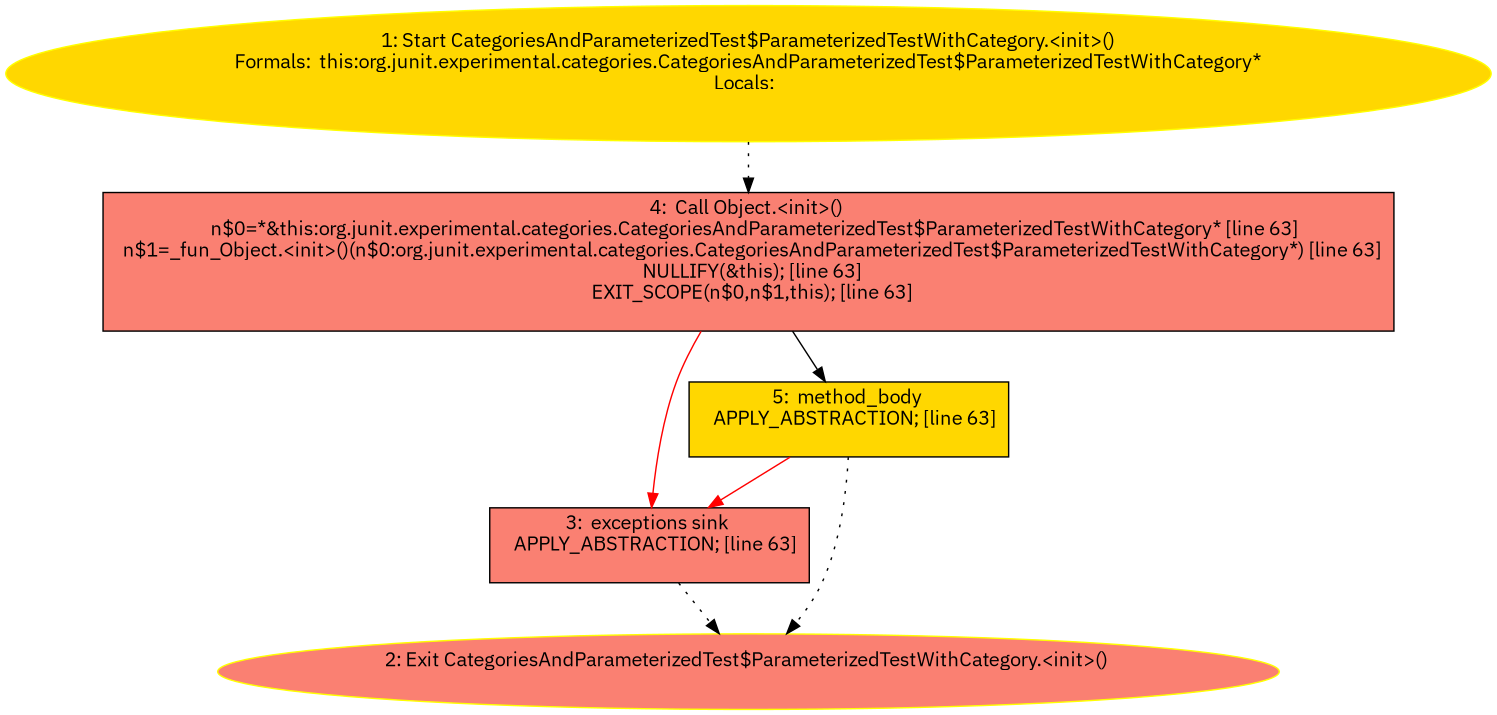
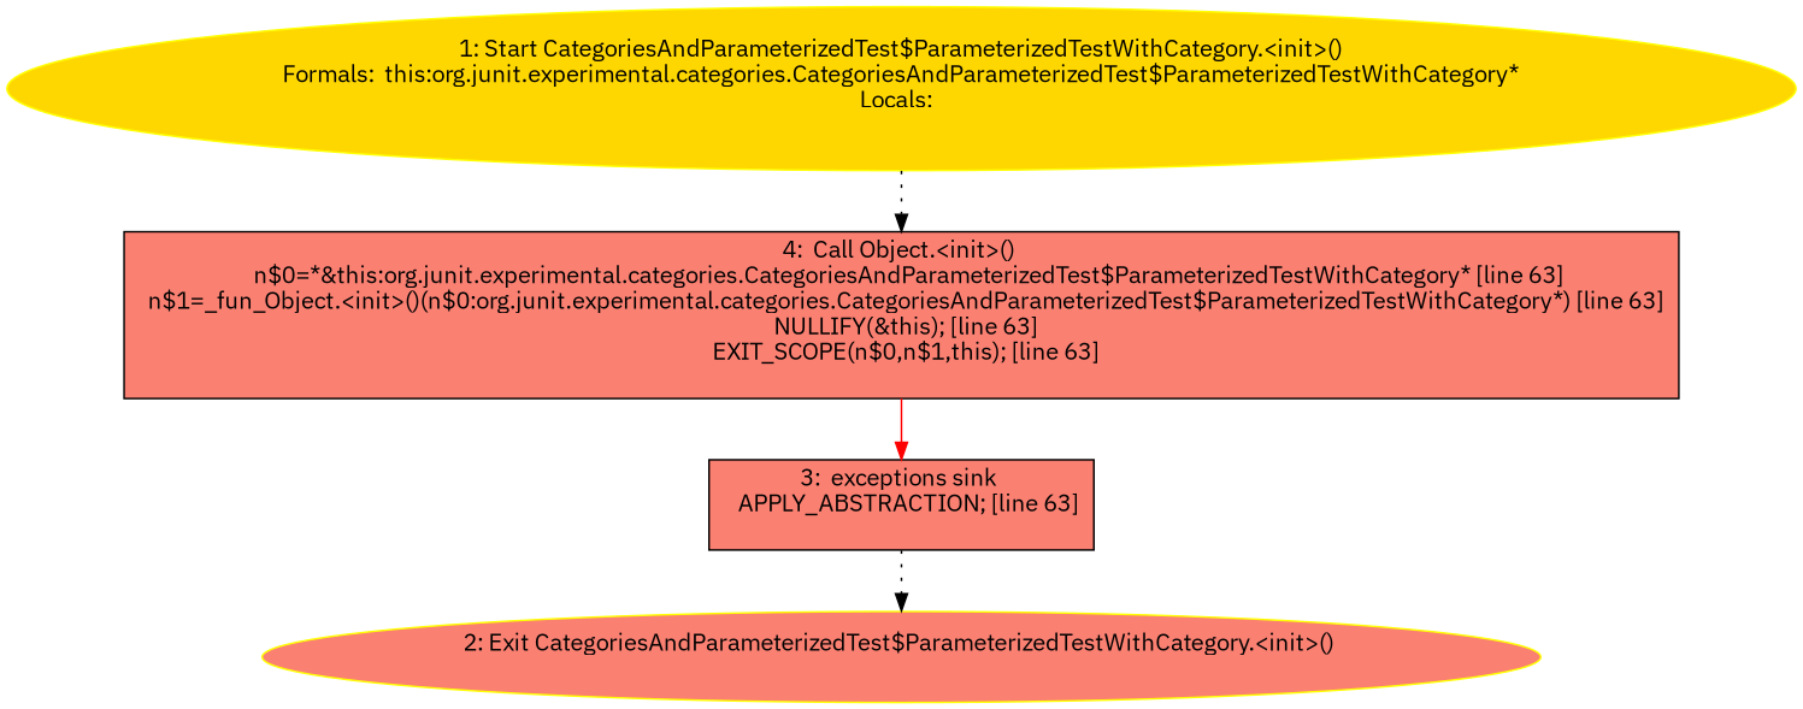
  digraph {
    fontname="IBM Plex Sans"
    node [style=filled fillcolor=salmon fontname="IBM Plex Sans" shape=box]
    edge [style=dotted fontname="IBM Plex Sans"]
    n1 [color=yellow label="1: Start CategoriesAndParameterizedTest$ParameterizedTestWithCategory.<init>()\nFormals:  this:org.junit.experimental.categories.CategoriesAndParameterizedTest$ParameterizedTestWithCategory*\nLocals:  \n  " fillcolor=gold shape=""]
    n2 [label="4:  Call Object.<init>() \n   n$0=*&this:org.junit.experimental.categories.CategoriesAndParameterizedTest$ParameterizedTestWithCategory* [line 63]\n  n$1=_fun_Object.<init>()(n$0:org.junit.experimental.categories.CategoriesAndParameterizedTest$ParameterizedTestWithCategory*) [line 63]\n  NULLIFY(&this); [line 63]\n  EXIT_SCOPE(n$0,n$1,this); [line 63]\n "]
    n3 [label="3:  exceptions sink \n   APPLY_ABSTRACTION; [line 63]\n "]
-   n4 [label="5:  method_body \n   APPLY_ABSTRACTION; [line 63]\n " fillcolor=gold]
    n5 [color=yellow label="2: Exit CategoriesAndParameterizedTest$ParameterizedTestWithCategory.<init>() \n  " shape=""]
    n1 -> n2
    n2 -> n3 [color=red style=solid]
-   n2 -> n4 [style=solid]
    n3 -> n5
-   n4 -> n3 [color=red style=solid]
-   n4 -> n5
  }
